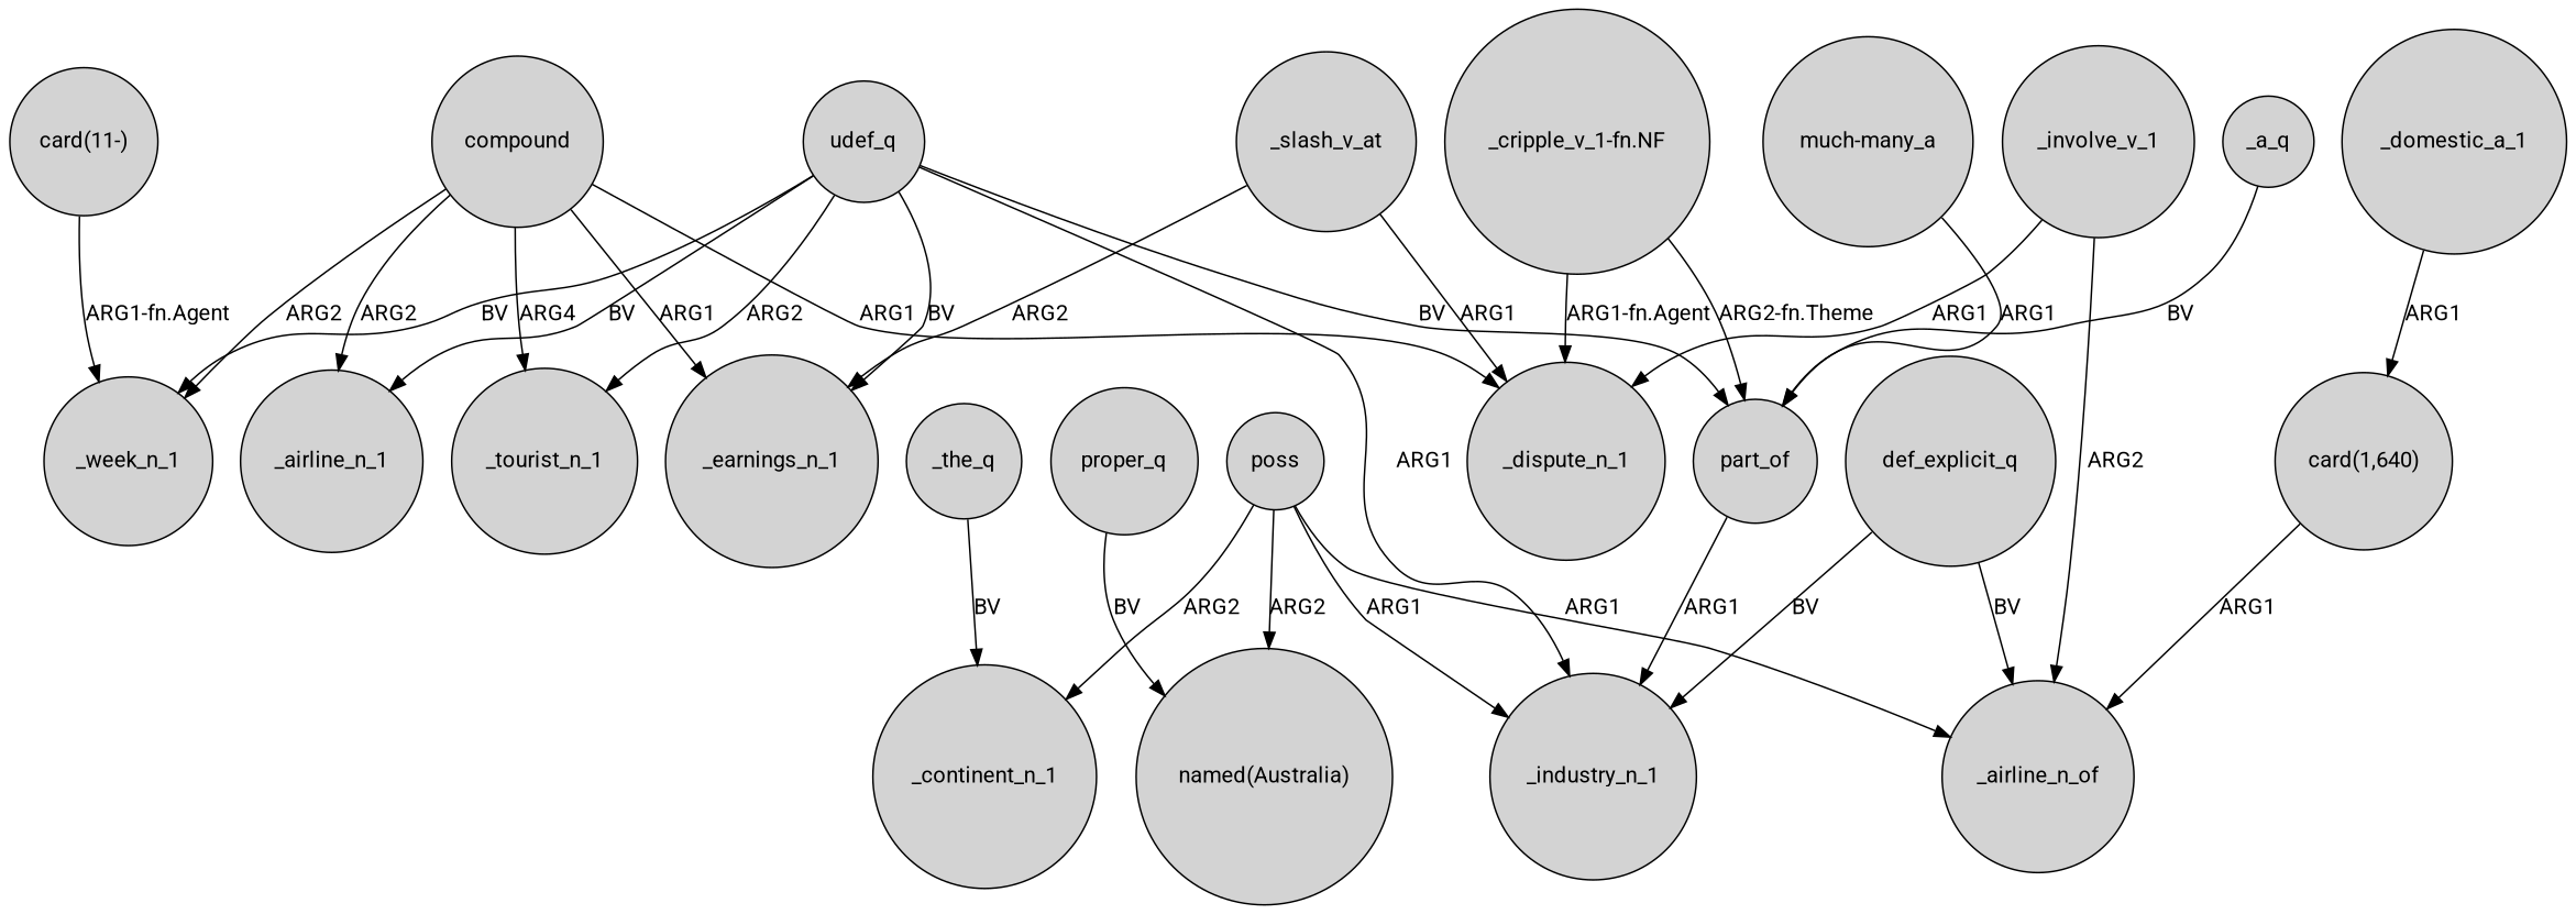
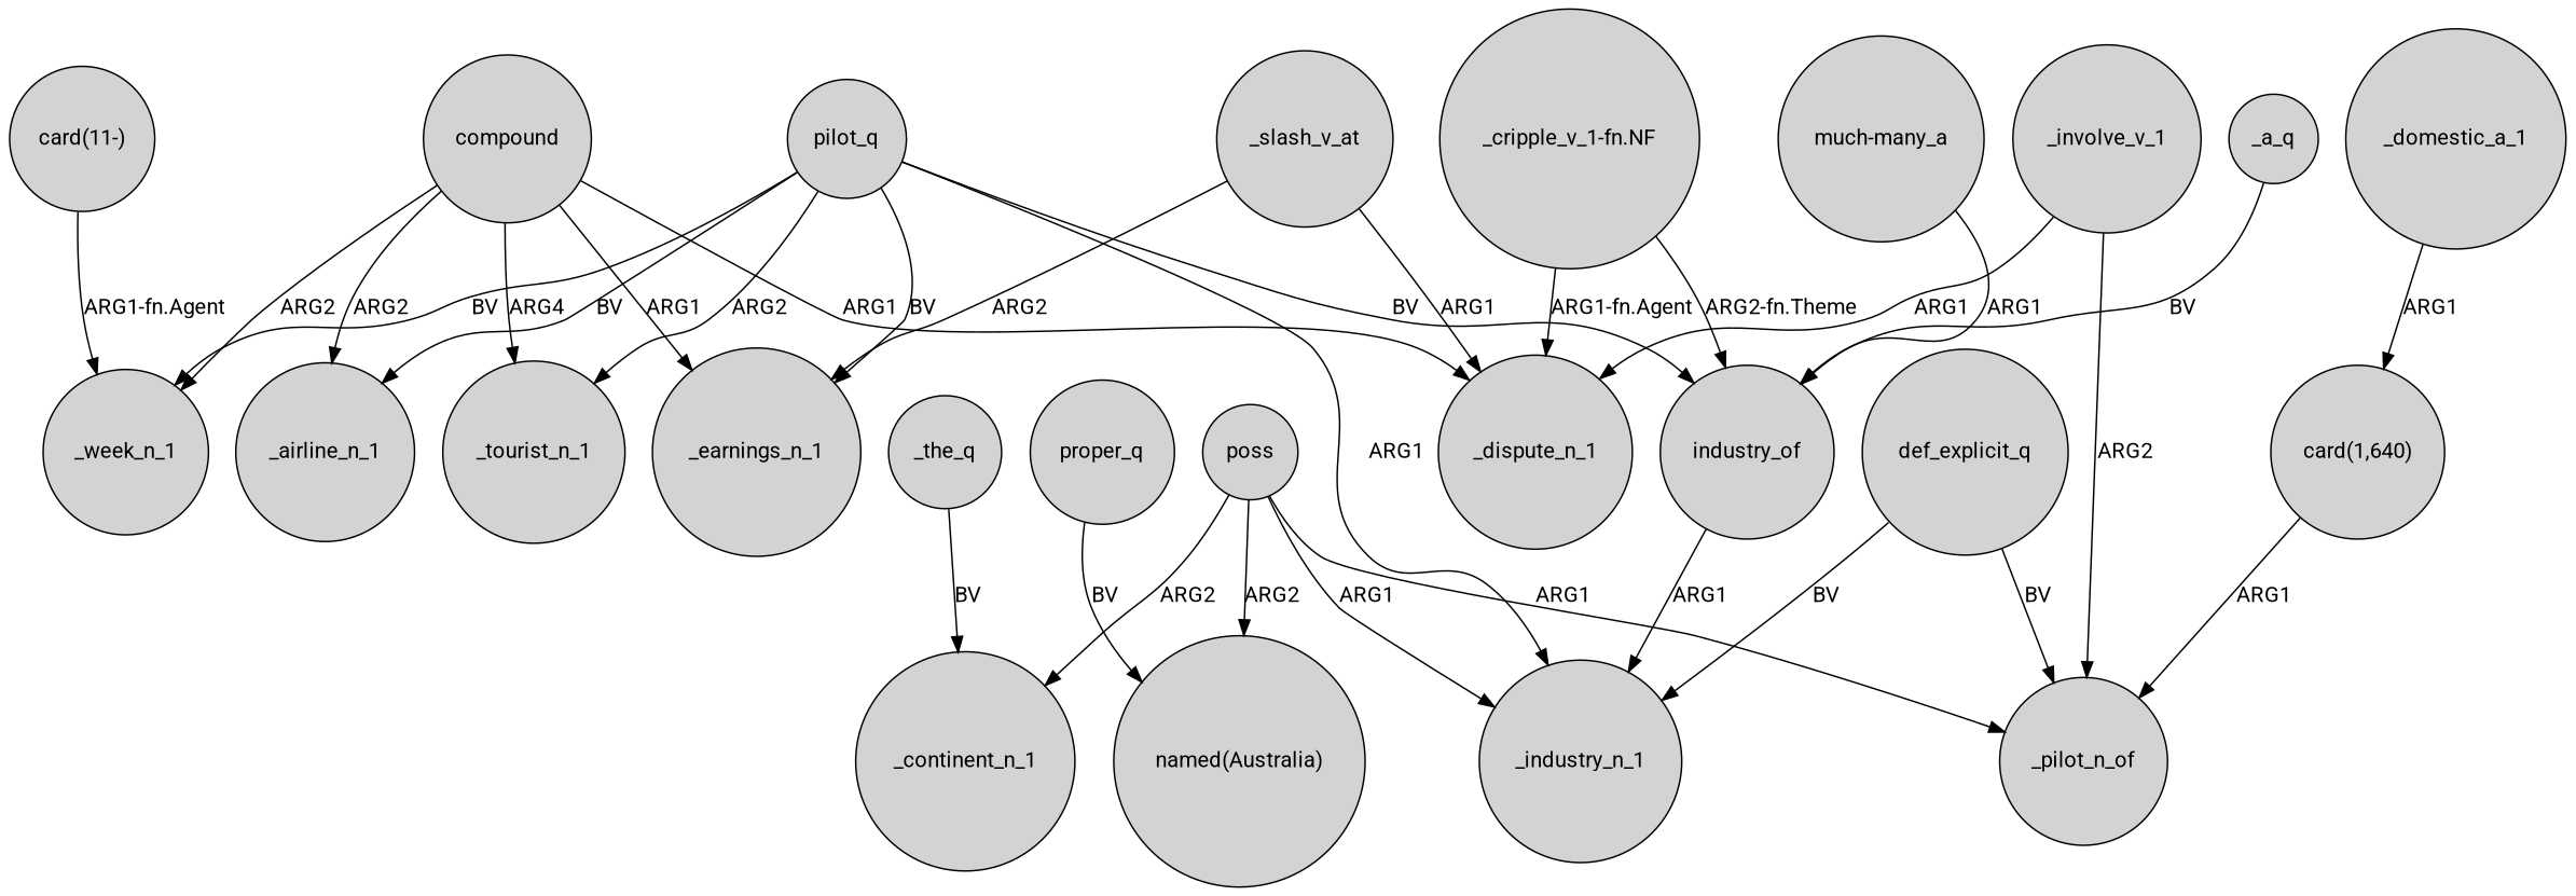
  digraph {
    fontname=Roboto
    node [fontname=Roboto shape=circle style=filled]
    edge [fontname=Roboto]
    compound
    _week_n_1
    _earnings_n_1
    _dispute_n_1
    _tourist_n_1
    _airline_n_1
-   udef_q
+   udef_q [label=pilot_q]
    _industry_n_1
-   part_of
+   part_of [label=industry_of]
    poss
    "named(Australia)"
-   _pilot_n_of [label=_airline_n_of]
+   _pilot_n_of
    _continent_n_1
    "card(1,640)"
    "much-many_a"
    _the_q
    _slash_v_at
    "_cripple_v_1-fn.NF"
    def_explicit_q
    _a_q
    _involve_v_1
    _domestic_a_1
    "card(11-)"
    proper_q
    compound -> _week_n_1 [label=ARG2]
    compound -> _earnings_n_1 [label=ARG1]
    compound -> _dispute_n_1 [label=ARG1]
    compound -> _tourist_n_1 [label=ARG4]
    compound -> _airline_n_1 [label=ARG2]
    udef_q -> _week_n_1 [label=BV]
    udef_q -> _earnings_n_1 [label=BV]
    udef_q -> _tourist_n_1 [label=ARG2]
    udef_q -> _airline_n_1 [label=BV]
    udef_q -> _industry_n_1 [label=ARG1]
    udef_q -> part_of [label=BV]
    part_of -> _industry_n_1 [label=ARG1]
    poss -> _industry_n_1 [label=ARG1]
    poss -> "named(Australia)" [label=ARG2]
    poss -> _pilot_n_of [label=ARG1]
    poss -> _continent_n_1 [label=ARG2]
    "card(1,640)" -> _pilot_n_of [label=ARG1]
    "much-many_a" -> part_of [label=ARG1]
    _the_q -> _continent_n_1 [label=BV]
    _slash_v_at -> _earnings_n_1 [label=ARG2]
    _slash_v_at -> _dispute_n_1 [label=ARG1]
    "_cripple_v_1-fn.NF" -> _dispute_n_1 [label="ARG1-fn.Agent"]
    "_cripple_v_1-fn.NF" -> part_of [label="ARG2-fn.Theme"]
    def_explicit_q -> _industry_n_1 [label=BV]
    def_explicit_q -> _pilot_n_of [label=BV]
    _a_q -> part_of [label=BV]
    _involve_v_1 -> _dispute_n_1 [label=ARG1]
    _involve_v_1 -> _pilot_n_of [label=ARG2]
    _domestic_a_1 -> "card(1,640)" [label=ARG1]
    "card(11-)" -> _week_n_1 [label="ARG1-fn.Agent"]
    proper_q -> "named(Australia)" [label=BV]
  }
